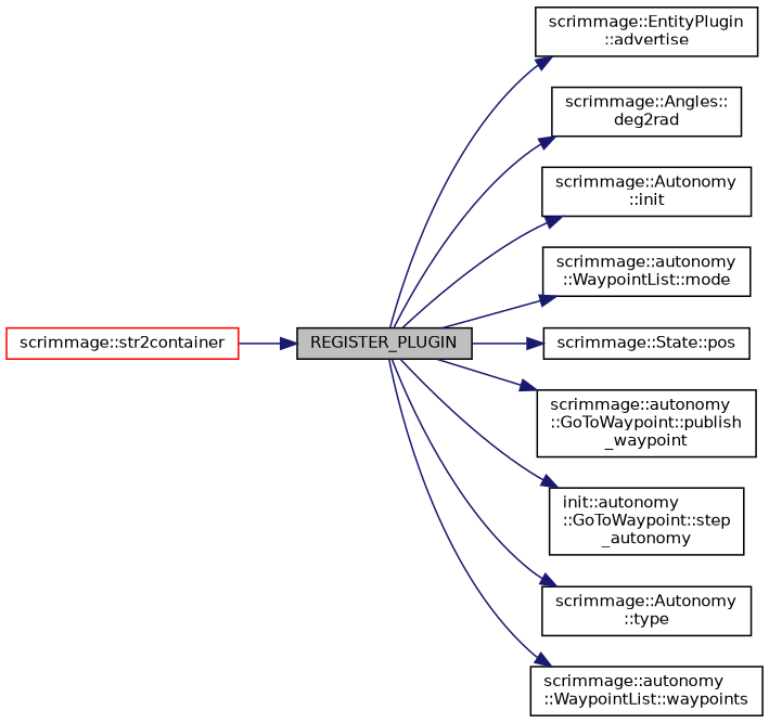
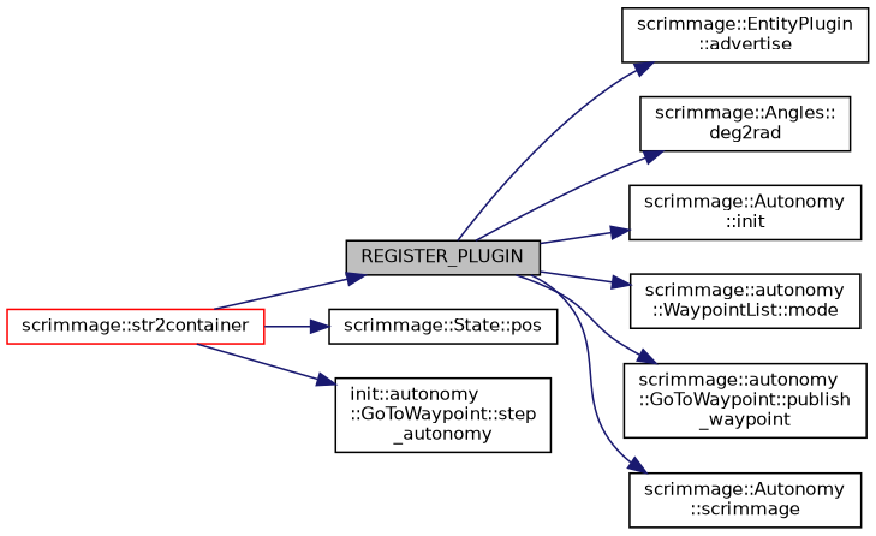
  digraph {
    rankdir=LR
    node [color=black fillcolor=white fontname=Helvetica fontsize=10 shape=record style=filled]
    edge [color=midnightblue fontname=Helvetica fontsize=10 labelfontname=Helvetica labelfontsize=10 style=solid]
    n1 [fillcolor=grey75 fontcolor=black height=0.2 label=REGISTER_PLUGIN width=0.4]
    n2 [height=0.2 label="scrimmage::EntityPlugin\l::advertise" width=0.4]
    n3 [height=0.2 label="scrimmage::Angles::\ldeg2rad" width=0.4]
    n4 [height=0.2 label="scrimmage::Autonomy\l::init" width=0.4]
    n5 [height=0.2 label="scrimmage::autonomy\l::WaypointList::mode" width=0.4]
    n6 [height=0.2 label="scrimmage::State::pos" width=0.4]
    n7 [height=0.2 label="scrimmage::autonomy\l::GoToWaypoint::publish\l_waypoint" width=0.4]
    n8 [height=0.2 label="init::autonomy\l::GoToWaypoint::step\l_autonomy" width=0.4]
-   n9 [height=0.2 label="scrimmage::Autonomy\l::type" width=0.4]
-   n10 [height=0.2 label="scrimmage::autonomy\l::WaypointList::waypoints" width=0.4]
+   n9 [height=0.2 label="scrimmage::Autonomy\l::scrimmage" width=0.4]
    n11 [color=red height=0.2 label="scrimmage::str2container" width=0.4]
    n1 -> n2
    n1 -> n3
    n1 -> n4
    n1 -> n5
-   n1 -> n6
+   n11 -> n6
    n1 -> n7
-   n1 -> n8
+   n11 -> n8
    n1 -> n9
-   n1 -> n10
    n11 -> n1
  }
